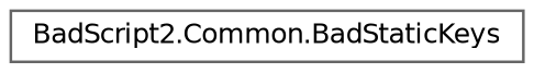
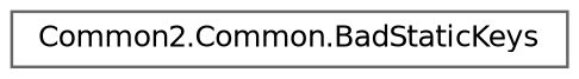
  digraph {
    rankdir=LR
-   n1 [color=grey40 fillcolor=white fontname=Helvetica fontsize=10 height=0.2 label="BadScript2.Common.BadStaticKeys" shape=box style=filled width=0.4]
+   n1 [color=grey40 fillcolor=white fontname=Helvetica fontsize=10 height=0.2 label="Common2.Common.BadStaticKeys" shape=box style=filled width=0.4]
  }
